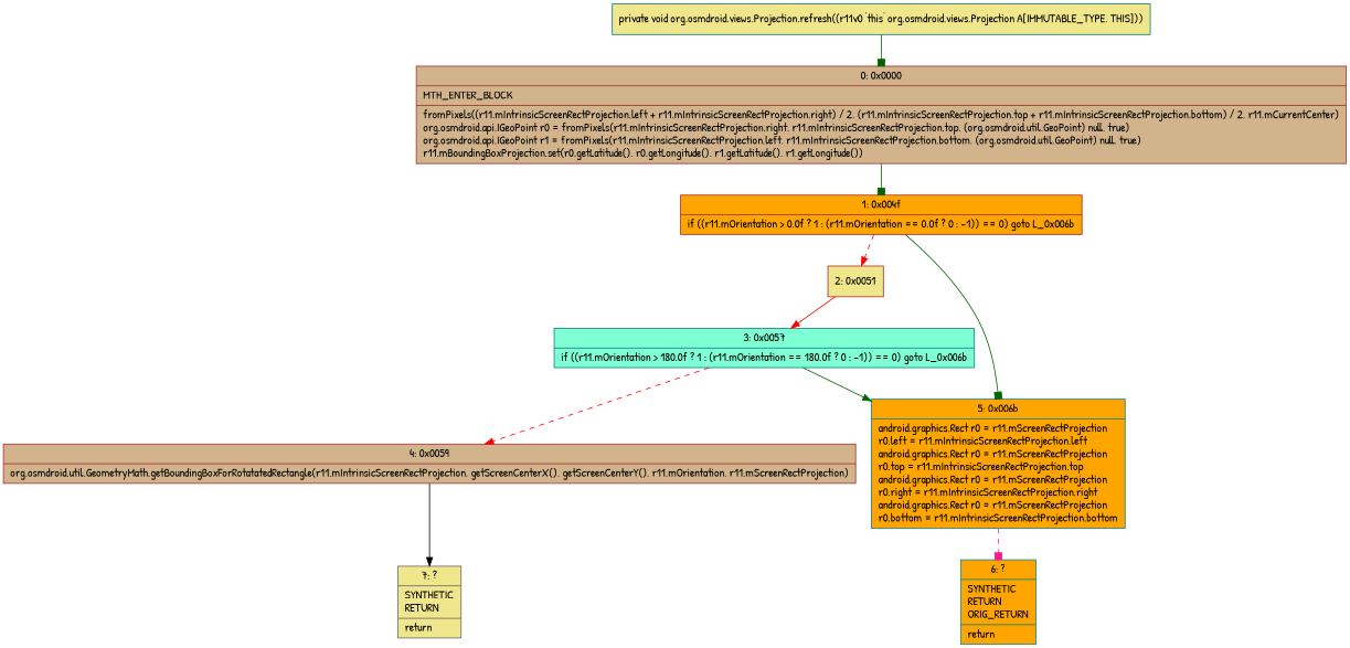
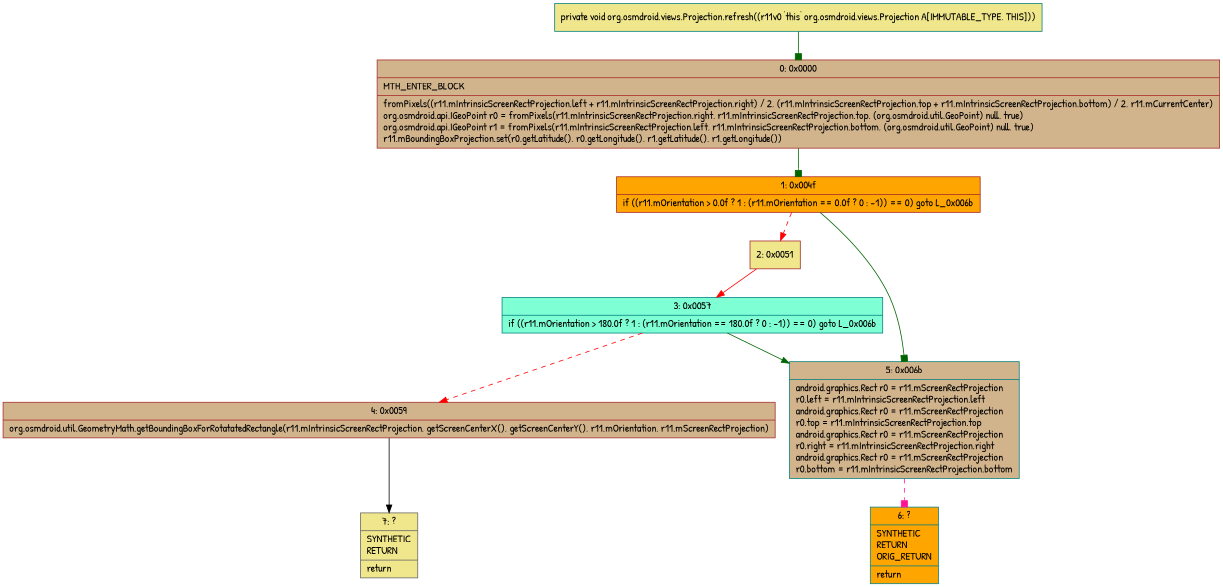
  digraph {
    fontname="Patrick Hand"
    node [color=brown fillcolor=orange fontname="Patrick Hand" shape=record style=filled]
    edge [arrowhead=normal color=darkgreen fontname="Patrick Hand"]
    n1 [fillcolor=tan label="{0\:\ 0x0000|MTH_ENTER_BLOCK\l|fromPixels((r11.mIntrinsicScreenRectProjection.left + r11.mIntrinsicScreenRectProjection.right) \/ 2, (r11.mIntrinsicScreenRectProjection.top + r11.mIntrinsicScreenRectProjection.bottom) \/ 2, r11.mCurrentCenter)\lorg.osmdroid.api.IGeoPoint r0 = fromPixels(r11.mIntrinsicScreenRectProjection.right, r11.mIntrinsicScreenRectProjection.top, (org.osmdroid.util.GeoPoint) null, true)\lorg.osmdroid.api.IGeoPoint r1 = fromPixels(r11.mIntrinsicScreenRectProjection.left, r11.mIntrinsicScreenRectProjection.bottom, (org.osmdroid.util.GeoPoint) null, true)\lr11.mBoundingBoxProjection.set(r0.getLatitude(), r0.getLongitude(), r1.getLatitude(), r1.getLongitude())\l}"]
    n2 [label="{1\:\ 0x004f|if ((r11.mOrientation \> 0.0f ? 1 : (r11.mOrientation == 0.0f ? 0 : \-1)) == 0) goto L_0x006b\l}"]
    n3 [fillcolor=khaki label="{2\:\ 0x0051}"]
-   n4 [color=teal label="{5\:\ 0x006b|android.graphics.Rect r0 = r11.mScreenRectProjection\lr0.left = r11.mIntrinsicScreenRectProjection.left\landroid.graphics.Rect r0 = r11.mScreenRectProjection\lr0.top = r11.mIntrinsicScreenRectProjection.top\landroid.graphics.Rect r0 = r11.mScreenRectProjection\lr0.right = r11.mIntrinsicScreenRectProjection.right\landroid.graphics.Rect r0 = r11.mScreenRectProjection\lr0.bottom = r11.mIntrinsicScreenRectProjection.bottom\l}"]
+   n4 [color=teal fillcolor=tan label="{5\:\ 0x006b|android.graphics.Rect r0 = r11.mScreenRectProjection\lr0.left = r11.mIntrinsicScreenRectProjection.left\landroid.graphics.Rect r0 = r11.mScreenRectProjection\lr0.top = r11.mIntrinsicScreenRectProjection.top\landroid.graphics.Rect r0 = r11.mScreenRectProjection\lr0.right = r11.mIntrinsicScreenRectProjection.right\landroid.graphics.Rect r0 = r11.mScreenRectProjection\lr0.bottom = r11.mIntrinsicScreenRectProjection.bottom\l}"]
    n5 [color=teal fillcolor=aquamarine label="{3\:\ 0x0057|if ((r11.mOrientation \> 180.0f ? 1 : (r11.mOrientation == 180.0f ? 0 : \-1)) == 0) goto L_0x006b\l}"]
    n6 [color=teal label="{6\:\ ?|SYNTHETIC\lRETURN\lORIG_RETURN\l|return\l}"]
    n7 [fillcolor=tan label="{4\:\ 0x0059|org.osmdroid.util.GeometryMath.getBoundingBoxForRotatatedRectangle(r11.mIntrinsicScreenRectProjection, getScreenCenterX(), getScreenCenterY(), r11.mOrientation, r11.mScreenRectProjection)\l}"]
    n8 [color=gray40 fillcolor=khaki label="{7\:\ ?|SYNTHETIC\lRETURN\l|return\l}"]
    n9 [color=teal fillcolor=khaki label="{private void org.osmdroid.views.Projection.refresh((r11v0 'this' org.osmdroid.views.Projection A[IMMUTABLE_TYPE, THIS])) }"]
    n1 -> n2 [arrowhead=box]
    n2 -> n3 [color=red style=dashed]
    n2 -> n4 [arrowhead=box]
    n3 -> n5 [color=red]
    n4 -> n6 [arrowhead=box color=deeppink style=dashed]
    n5 -> n4
    n5 -> n7 [color=red style=dashed]
    n7 -> n8 [color=black]
    n9 -> n1 [arrowhead=box]
  }
